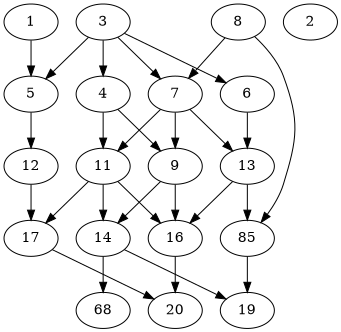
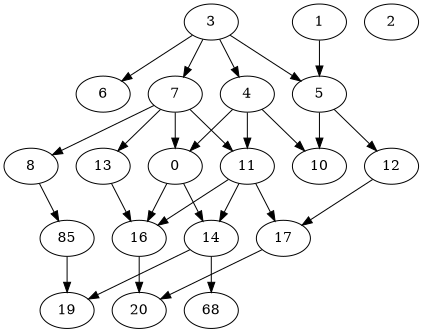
  digraph {
    node [alpha=0.06]
    1 [alpha=0.16 expect_size=8241152]
    5 [alpha=0.15 expect_size=30690304]
+   10 [alpha=0.00 expect_size=8726528]
    12 [expect_size=44655616]
    17 [expect_size=24417280]
    2 [alpha=0.10 expect_size=35187712]
    3 [alpha=0.08 expect_size=22787072]
    4 [alpha=0.10 expect_size=9502720]
    6 [alpha=0.09 expect_size=9341952]
    7 [alpha=0.13 expect_size=35254272]
-   9 [alpha=0.17 expect_size=47885312]
+   9 [alpha=0.17 expect_size=47885312 label=0]
    11 [alpha=0.02 expect_size=6249472]
    13 [alpha=0.04 expect_size=20370432]
    8 [alpha=0.14 expect_size=23692288]
    14 [alpha=0.03 expect_size=38897664]
    16 [alpha=0.19 expect_size=50407424]
    n17 [expect_size=14499840 label=85]
    19 [alpha=0.14 expect_size=41325568]
    n19 [alpha=0.10 expect_size=7171072 label=68]
    20 [alpha=0.11 expect_size=33712128]
    1 -> 5
+   5 -> 10
    5 -> 12
    12 -> 17
    17 -> 20
    3 -> 5
    3 -> 4
    3 -> 6
    3 -> 7
+   4 -> 10
    4 -> 9
    4 -> 11
-   6 -> 13
    7 -> 9
    7 -> 11
    7 -> 13
-   8 -> 7
+   7 -> 8
    9 -> 14
    9 -> 16
    11 -> 17
    11 -> 14
    11 -> 16
    13 -> 16
-   13 -> n17
    8 -> n17
    14 -> 19
    14 -> n19
    16 -> 20
    n17 -> 19
  }
